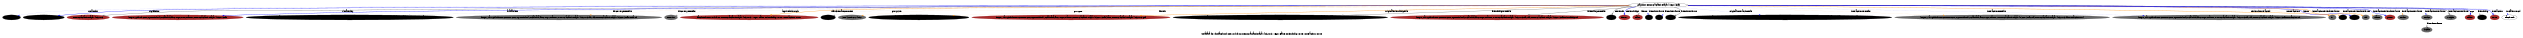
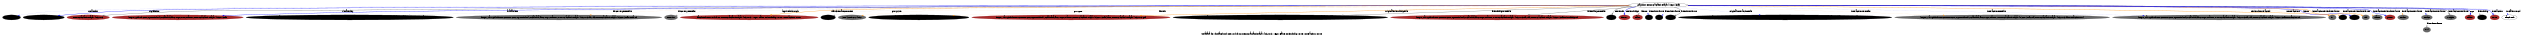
  digraph {
    label="Metadata for the facebook network from DemocraciaDiretaJa14032013 . Ego: False. Friendship: True. Interaction: True."
    node [color=black style=filled]
    edge [color=blue style=dotted]
    n1 [label="2013-03-14"]
    "Snapshot DemocraciaDiretaJa14032013_fb" [style=""]
    n3 [label="2015-12-10 03:31:18.530200"]
    n4 [color=brown label=DemocraciaDiretaJa14032013]
    n5 [color=brown label="https://github.com/OpenLinkedSocialData/fbGroups/tree/master/DemocraciaDiretaJa14032013_fb"]
    n6 [label="https://raw.githubusercontent.com/OpenLinkedSocialData/fbGroups/master/DemocraciaDiretaJa14032013_fb/rdf/DemocraciaDiretaJa14032013_fbMeta.owl"]
    n7 [color=gray40 label="https://raw.githubusercontent.com/OpenLinkedSocialData/fbGroups/master/DemocraciaDiretaJa14032013_fb/rdf/DemocraciaDiretaJa14032013_fbMeta.ttl"]
    n8 [color=gray40 label=Netvizz]
    n9 [color=brown label="facebook network from DemocraciaDiretaJa14032013 . Ego: False. Friendship: True. Interaction: True."]
    n10 [label=ddjbrasil]
    n11 [color=gray40 label=300422056724092]
    n12 [label="https://www.facebook.com/groups/ddjbrasil/permalink/347023325397298/"]
    n13 [color=brown label="https://raw.githubusercontent.com/OpenLinkedSocialData/fbGroups/master/DemocraciaDiretaJa14032013_fb/base/DemocraciaDiretaJa14032013.gdf"]
    n14 [label="https://raw.githubusercontent.com/OpenLinkedSocialData/fbGroups/master/DemocraciaDiretaJa14032013_fb/rdf/DemocraciaDiretaJa14032013_fbFriendship.owl"]
    n15 [color=brown label="https://raw.githubusercontent.com/OpenLinkedSocialData/fbGroups/master/DemocraciaDiretaJa14032013_fb/rdf/DemocraciaDiretaJa14032013_fbFriendship.ttl"]
    n16 [label=3050]
    n17 [color=brown label=59187]
    n18 [color=brown label=False]
    n19 [label=sex]
    n20 [label=uid]
    n21 [label=name]
    n22 [label="https://raw.githubusercontent.com/OpenLinkedSocialData/fbGroups/master/DemocraciaDiretaJa14032013_fb/base/DemocraciaDiretaJa14032013_interacoes.gdf"]
    n23 [color=gray40 label="https://raw.githubusercontent.com/OpenLinkedSocialData/fbGroups/master/DemocraciaDiretaJa14032013_fb/rdf/DemocraciaDiretaJa14032013_fbInteraction.owl"]
    n24 [color=gray40 label="https://raw.githubusercontent.com/OpenLinkedSocialData/fbGroups/master/DemocraciaDiretaJa14032013_fb/rdf/DemocraciaDiretaJa14032013_fbInteraction.ttl"]
    n25 [color=gray40 label=91]
    n26 [label=136]
    n27 [label=False]
    n28 [color=gray40 label=uid]
    n29 [color=gray40 label=name]
    n30 [color=brown label=posts]
    n31 [color=gray40 label=node1]
    n32 [color=gray40 label=node2]
    n33 [color=gray40 label=weight]
    n34 [color=brown label=False]
    n35 [label=True]
    n36 [color=brown label=True]
    Facebook [style=""]
-   n38 [color=gray40 label=locale]
+   n38 [color=gray40 label=owl]
    "Snapshot DemocraciaDiretaJa14032013_fb" -> n1 [label=createdAt]
    "Snapshot DemocraciaDiretaJa14032013_fb" -> n3 [label=triplifiedIn style=bold]
    "Snapshot DemocraciaDiretaJa14032013_fb" -> n4 [color=gray40 label=donatedBy style=bold]
    "Snapshot DemocraciaDiretaJa14032013_fb" -> n5 [label=availableAt style=bold]
    "Snapshot DemocraciaDiretaJa14032013_fb" -> n6 [color=gray40 label=discorveryRDFFile]
    "Snapshot DemocraciaDiretaJa14032013_fb" -> n7 [color=darkorange label=discoveryTTLFile]
    "Snapshot DemocraciaDiretaJa14032013_fb" -> n8 [color=gray40 label=acquiredThrough]
    "Snapshot DemocraciaDiretaJa14032013_fb" -> n9 [color=darkorange label="rdf-schema#comment" style=bold]
    "Snapshot DemocraciaDiretaJa14032013_fb" -> n10 [color=gray40 label=groupSID]
    "Snapshot DemocraciaDiretaJa14032013_fb" -> n11 [color=darkorange label=groupID]
    "Snapshot DemocraciaDiretaJa14032013_fb" -> n12 [color=darkorange label=fbLink]
    "Snapshot DemocraciaDiretaJa14032013_fb" -> n13 [color=darkorange label=originalFriendshipFile style=bold]
    "Snapshot DemocraciaDiretaJa14032013_fb" -> n14 [color=gray40 label=friendshipXMLFile style=bold]
    "Snapshot DemocraciaDiretaJa14032013_fb" -> n15 [color=gray40 label=friendshipTTLFile style=bold]
    "Snapshot DemocraciaDiretaJa14032013_fb" -> n16 [color=gray40 label=nFriends style=bold]
    "Snapshot DemocraciaDiretaJa14032013_fb" -> n17 [label=nFriendships style=bold]
    "Snapshot DemocraciaDiretaJa14032013_fb" -> n18 [color=gray40 label=fAnon]
    "Snapshot DemocraciaDiretaJa14032013_fb" -> n19 [label=friendAttribute]
    "Snapshot DemocraciaDiretaJa14032013_fb" -> n20 [label=friendAttribute]
    "Snapshot DemocraciaDiretaJa14032013_fb" -> n21 [color=gray40 label=friendAttribute style=bold]
    "Snapshot DemocraciaDiretaJa14032013_fb" -> n22 [label=originalInteractionFile]
    "Snapshot DemocraciaDiretaJa14032013_fb" -> n23 [color=darkorange label=interactionXMLFile]
    "Snapshot DemocraciaDiretaJa14032013_fb" -> n24 [label=interactionTTLFile]
    "Snapshot DemocraciaDiretaJa14032013_fb" -> n25 [color=darkorange label=nFriendsInteracted style=bold]
    "Snapshot DemocraciaDiretaJa14032013_fb" -> n26 [color=darkorange label=nInteractions]
    "Snapshot DemocraciaDiretaJa14032013_fb" -> n27 [label=iAnon style=bold]
    "Snapshot DemocraciaDiretaJa14032013_fb" -> n28 [color=darkorange label=interactionFriendAttribute style=bold]
    "Snapshot DemocraciaDiretaJa14032013_fb" -> n29 [color=darkorange label=interactionFriendAttribute]
    "Snapshot DemocraciaDiretaJa14032013_fb" -> n30 [label=interactionFriendAttribute style=bold]
    "Snapshot DemocraciaDiretaJa14032013_fb" -> n31 [color=darkorange label=interactionAttribute]
    "Snapshot DemocraciaDiretaJa14032013_fb" -> n32 [label=interactionAttribute]
    "Snapshot DemocraciaDiretaJa14032013_fb" -> n33 [color=gray40 label=interactionAttribute style=bold]
    "Snapshot DemocraciaDiretaJa14032013_fb" -> n34 [label=ego style=bold]
    "Snapshot DemocraciaDiretaJa14032013_fb" -> n35 [color=gray40 label=friendship]
    "Snapshot DemocraciaDiretaJa14032013_fb" -> n36 [label=interaction style=bold]
    "Snapshot DemocraciaDiretaJa14032013_fb" -> Facebook [label=socialProtocol]
    n32 -> n38 [color=gray40 label=friendAttribute]
  }
